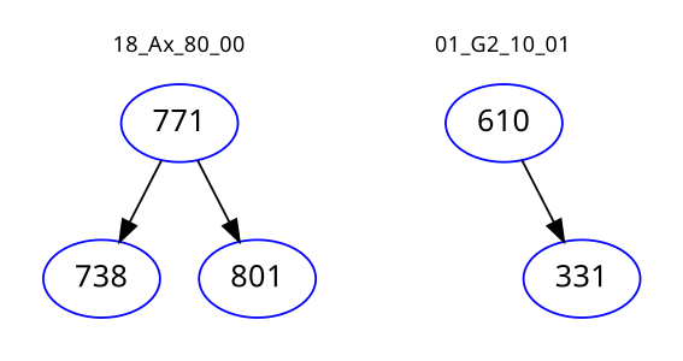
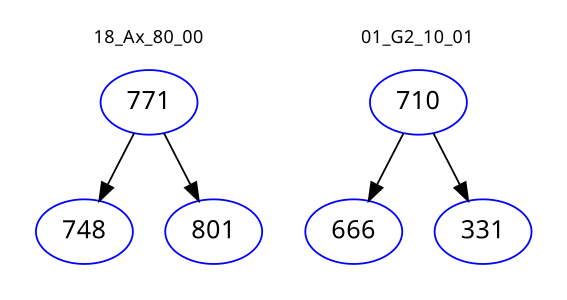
  digraph {
    fontname="Noto Sans"
    node [color=blue fontname="Noto Sans"]
    edge [color=black fontname="Noto Sans"]
    n1 [label=771]
-   n2 [label=738]
+   n2 [label=748]
    n3 [label=801]
-   n4 [label=610]
+   n4 [label=710]
+   n5 [label=666]
    n6 [label=331]
    subgraph cluster_1 {
      color=white
      fontsize=10
      label="18_Ax_80_00"
      n1
      n2
      n3
    }
    subgraph cluster_2 {
      color=white
      fontsize=10
      label="01_G2_10_01"
      n4
+     n5
      n6
    }
    n1 -> n2
    n1 -> n3
+   n4 -> n5
    n4 -> n6
  }
